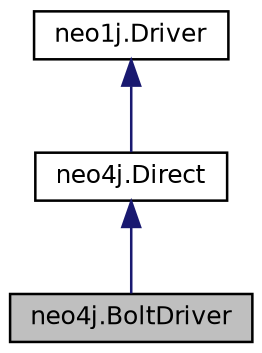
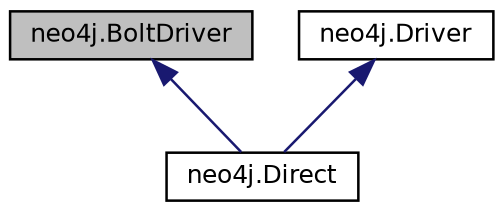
  digraph {
    node [color=black fillcolor=white fontname=Helvetica fontsize=10 shape=record style=filled]
    edge [color=midnightblue dir=back fontname=Helvetica fontsize=10 labelfontname=Helvetica labelfontsize=10 style=solid]
    n1 [fillcolor=grey75 fontcolor=black height=0.2 label="neo4j.BoltDriver" width=0.4]
    n2 [height=0.2 label="neo4j.Direct" width=0.4]
-   n3 [height=0.2 label="neo1j.Driver" width=0.4]
-   n2 -> n1
+   n3 [height=0.2 label="neo4j.Driver" width=0.4]
+   n1 -> n2
    n3 -> n2
  }
